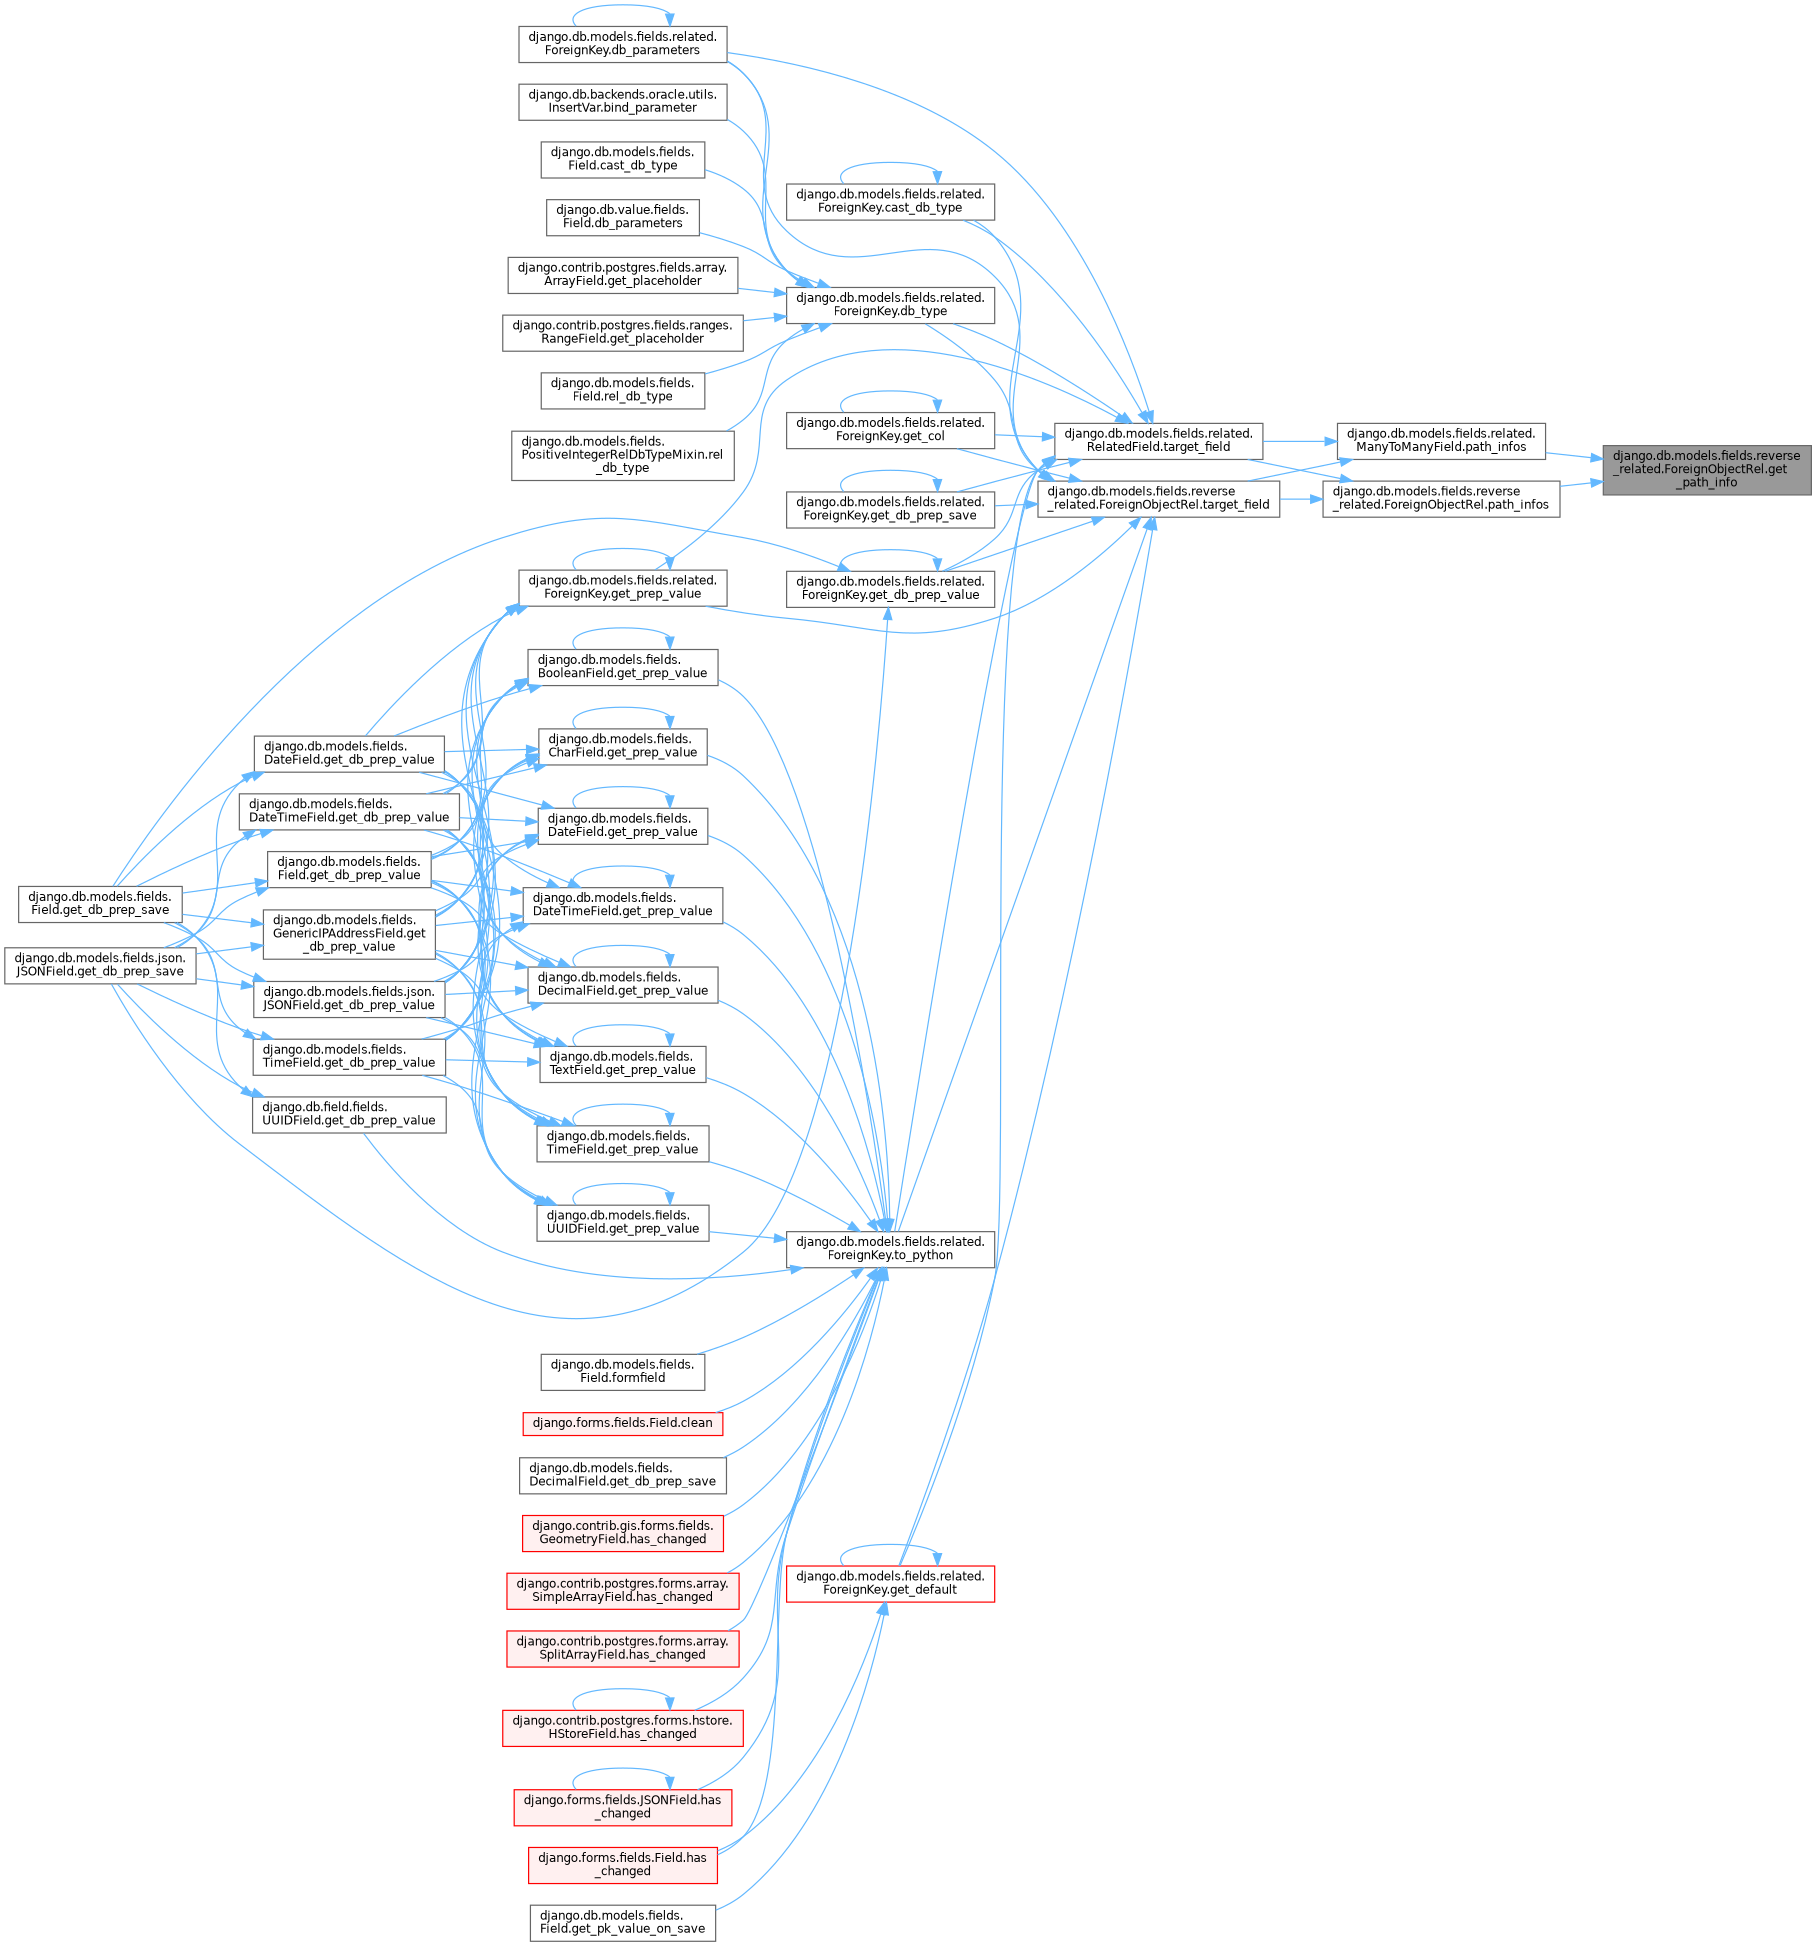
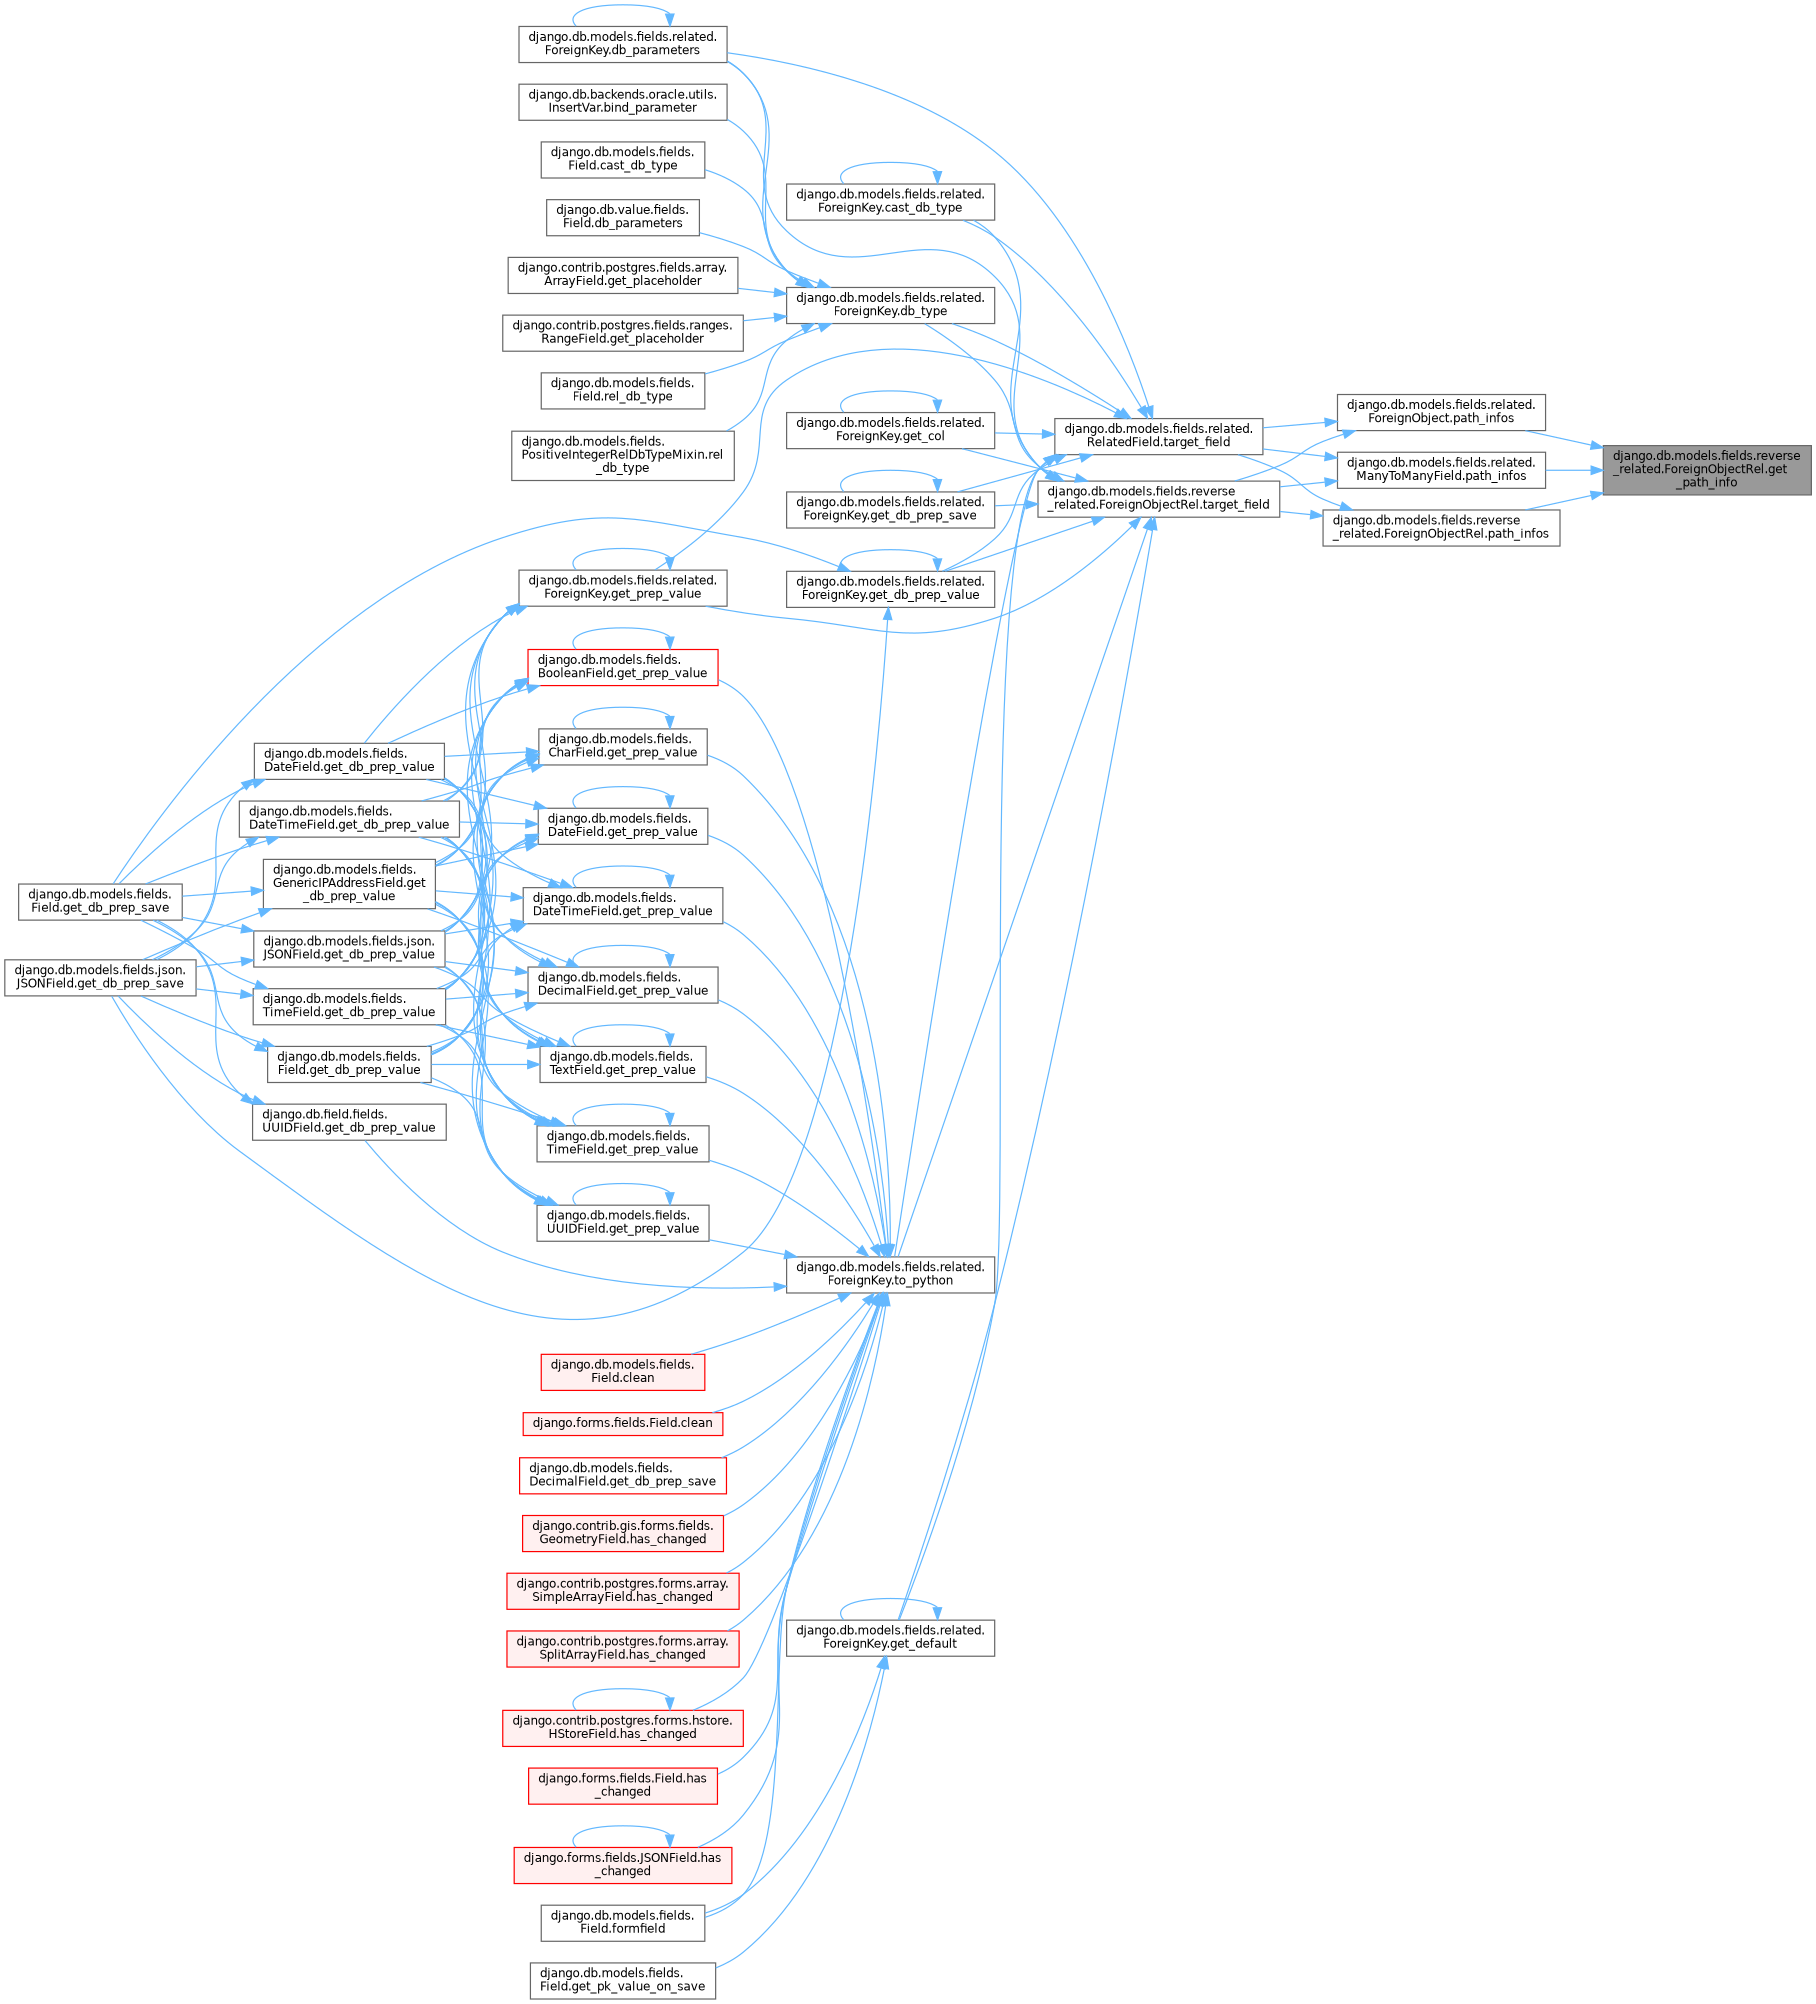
  digraph {
    rankdir=RL
    node [color=grey40 fillcolor=white fontname=Helvetica fontsize=10 shape=box style=filled]
    edge [color=steelblue1 dir=back fontname=Helvetica fontsize=10 labelfontname=Helvetica labelfontsize=10 style=solid]
    n1 [color=gray40 fillcolor=grey60 fontcolor=black height=0.2 label="django.db.models.fields.reverse\l_related.ForeignObjectRel.get\l_path_info" width=0.4]
+   n2 [height=0.2 label="django.db.models.fields.related.\lForeignObject.path_infos" width=0.4]
    n3 [height=0.2 label="django.db.models.fields.related.\lManyToManyField.path_infos" width=0.4]
    n4 [height=0.2 label="django.db.models.fields.reverse\l_related.ForeignObjectRel.path_infos" width=0.4]
    n5 [height=0.2 label="django.db.models.fields.related.\lRelatedField.target_field" width=0.4]
    n6 [height=0.2 label="django.db.models.fields.reverse\l_related.ForeignObjectRel.target_field" width=0.4]
    n7 [height=0.2 label="django.db.models.fields.related.\lForeignKey.cast_db_type" width=0.4]
    n8 [height=0.2 label="django.db.models.fields.related.\lForeignKey.db_parameters" width=0.4]
    n9 [height=0.2 label="django.db.models.fields.related.\lForeignKey.db_type" width=0.4]
    n10 [height=0.2 label="django.db.models.fields.related.\lForeignKey.get_col" width=0.4]
    n11 [height=0.2 label="django.db.models.fields.related.\lForeignKey.get_db_prep_save" width=0.4]
    n12 [height=0.2 label="django.db.models.fields.related.\lForeignKey.get_db_prep_value" width=0.4]
-   n13 [color=red height=0.2 label="django.db.models.fields.related.\lForeignKey.get_default" width=0.4]
+   n13 [height=0.2 label="django.db.models.fields.related.\lForeignKey.get_default" width=0.4]
    n14 [height=0.2 label="django.db.models.fields.related.\lForeignKey.get_prep_value" width=0.4]
    n15 [height=0.2 label="django.db.models.fields.related.\lForeignKey.to_python" width=0.4]
    n16 [height=0.2 label="django.db.backends.oracle.utils.\lInsertVar.bind_parameter" width=0.4]
    n17 [height=0.2 label="django.db.models.fields.\lField.cast_db_type" width=0.4]
    n18 [height=0.2 label="django.db.value.fields.\lField.db_parameters" width=0.4]
    n19 [height=0.2 label="django.contrib.postgres.fields.array.\lArrayField.get_placeholder" width=0.4]
    n20 [height=0.2 label="django.contrib.postgres.fields.ranges.\lRangeField.get_placeholder" width=0.4]
    n21 [height=0.2 label="django.db.models.fields.\lField.rel_db_type" width=0.4]
    n22 [height=0.2 label="django.db.models.fields.\lPositiveIntegerRelDbTypeMixin.rel\l_db_type" width=0.4]
    n23 [height=0.2 label="django.db.models.fields.\lField.get_db_prep_save" width=0.4]
    n24 [height=0.2 label="django.db.models.fields.json.\lJSONField.get_db_prep_save" width=0.4]
    n25 [height=0.2 label="django.db.models.fields.\lField.formfield" width=0.4]
    n26 [height=0.2 label="django.db.models.fields.\lField.get_pk_value_on_save" width=0.4]
    n27 [height=0.2 label="django.db.models.fields.\lDateField.get_db_prep_value" width=0.4]
    n28 [height=0.2 label="django.db.models.fields.\lDateTimeField.get_db_prep_value" width=0.4]
    n29 [height=0.2 label="django.db.models.fields.\lField.get_db_prep_value" width=0.4]
    n30 [height=0.2 label="django.db.models.fields.\lGenericIPAddressField.get\l_db_prep_value" width=0.4]
    n31 [height=0.2 label="django.db.models.fields.json.\lJSONField.get_db_prep_value" width=0.4]
    n32 [height=0.2 label="django.db.models.fields.\lTimeField.get_db_prep_value" width=0.4]
+   n33 [color=red fillcolor="#FFF0F0" height=0.2 label="django.db.models.fields.\lField.clean" width=0.4]
    n34 [color=red fillcolor="#FFF0F0" height=0.2 label="django.forms.fields.Field.clean" width=0.4]
-   n35 [height=0.2 label="django.db.models.fields.\lDecimalField.get_db_prep_save" width=0.4]
+   n35 [color=red height=0.2 label="django.db.models.fields.\lDecimalField.get_db_prep_save" width=0.4]
    n36 [height=0.2 label="django.db.field.fields.\lUUIDField.get_db_prep_value" width=0.4]
-   n37 [height=0.2 label="django.db.models.fields.\lBooleanField.get_prep_value" width=0.4]
+   n37 [color=red height=0.2 label="django.db.models.fields.\lBooleanField.get_prep_value" width=0.4]
    n38 [height=0.2 label="django.db.models.fields.\lCharField.get_prep_value" width=0.4]
    n39 [height=0.2 label="django.db.models.fields.\lDateField.get_prep_value" width=0.4]
    n40 [height=0.2 label="django.db.models.fields.\lDateTimeField.get_prep_value" width=0.4]
    n41 [height=0.2 label="django.db.models.fields.\lDecimalField.get_prep_value" width=0.4]
    n42 [height=0.2 label="django.db.models.fields.\lTextField.get_prep_value" width=0.4]
    n43 [height=0.2 label="django.db.models.fields.\lTimeField.get_prep_value" width=0.4]
    n44 [height=0.2 label="django.db.models.fields.\lUUIDField.get_prep_value" width=0.4]
    n45 [color=red fillcolor="#FFF0F0" height=0.2 label="django.contrib.gis.forms.fields.\lGeometryField.has_changed" width=0.4]
    n46 [color=red fillcolor="#FFF0F0" height=0.2 label="django.contrib.postgres.forms.array.\lSimpleArrayField.has_changed" width=0.4]
    n47 [color=red fillcolor="#FFF0F0" height=0.2 label="django.contrib.postgres.forms.array.\lSplitArrayField.has_changed" width=0.4]
    n48 [color=red fillcolor="#FFF0F0" height=0.2 label="django.contrib.postgres.forms.hstore.\lHStoreField.has_changed" width=0.4]
    n49 [color=red fillcolor="#FFF0F0" height=0.2 label="django.forms.fields.Field.has\l_changed" width=0.4]
    n50 [color=red fillcolor="#FFF0F0" height=0.2 label="django.forms.fields.JSONField.has\l_changed" width=0.4]
+   n1 -> n2
    n1 -> n3
    n1 -> n4
+   n2 -> n5
+   n2 -> n6
    n3 -> n5
    n3 -> n6
    n4 -> n5
    n4 -> n6
    n5 -> n7
    n5 -> n8
    n5 -> n9
    n5 -> n10
    n5 -> n11
    n5 -> n12
    n5 -> n13
    n5 -> n14
    n5 -> n15
    n6 -> n7
    n6 -> n8
    n6 -> n9
    n6 -> n10
    n6 -> n11
    n6 -> n12
    n6 -> n13
    n6 -> n14
    n6 -> n15
    n7 -> n7
    n8 -> n8
    n9 -> n8
    n9 -> n16
    n9 -> n17
    n9 -> n18
    n9 -> n19
    n9 -> n20
    n9 -> n21
    n9 -> n22
    n10 -> n10
    n11 -> n11
    n12 -> n12
    n12 -> n23
    n12 -> n24
    n13 -> n13
-   n13 -> n49
+   n13 -> n25
    n13 -> n26
    n14 -> n14
    n14 -> n27
    n14 -> n28
-   n14 -> n29
    n14 -> n30
    n14 -> n31
    n14 -> n32
    n15 -> n25
+   n15 -> n33
    n15 -> n34
    n15 -> n35
    n15 -> n36
    n15 -> n37
    n15 -> n38
    n15 -> n39
    n15 -> n40
    n15 -> n41
    n15 -> n42
    n15 -> n43
    n15 -> n44
    n15 -> n45
    n15 -> n46
    n15 -> n47
    n15 -> n48
    n15 -> n49
    n15 -> n50
    n27 -> n23
    n27 -> n24
    n28 -> n23
    n28 -> n24
    n29 -> n23
    n29 -> n24
    n30 -> n23
    n30 -> n24
    n31 -> n23
    n31 -> n24
    n32 -> n23
    n32 -> n24
    n36 -> n23
    n36 -> n24
    n37 -> n27
    n37 -> n28
    n37 -> n29
    n37 -> n30
    n37 -> n31
    n37 -> n32
    n37 -> n37
    n38 -> n27
    n38 -> n28
    n38 -> n29
    n38 -> n30
    n38 -> n31
    n38 -> n32
    n38 -> n38
    n39 -> n27
    n39 -> n28
    n39 -> n29
    n39 -> n30
    n39 -> n31
    n39 -> n32
    n39 -> n39
    n40 -> n27
    n40 -> n28
    n40 -> n29
    n40 -> n30
    n40 -> n31
    n40 -> n32
    n40 -> n40
    n41 -> n27
    n41 -> n28
    n41 -> n29
    n41 -> n30
    n41 -> n31
    n41 -> n32
    n41 -> n41
    n42 -> n27
    n42 -> n28
    n42 -> n29
    n42 -> n30
    n42 -> n31
    n42 -> n32
    n42 -> n42
    n43 -> n27
    n43 -> n28
    n43 -> n29
    n43 -> n30
    n43 -> n31
    n43 -> n32
    n43 -> n43
    n44 -> n28
    n44 -> n29
    n44 -> n30
    n44 -> n31
    n44 -> n32
    n44 -> n44
    n48 -> n48
    n50 -> n50
  }
